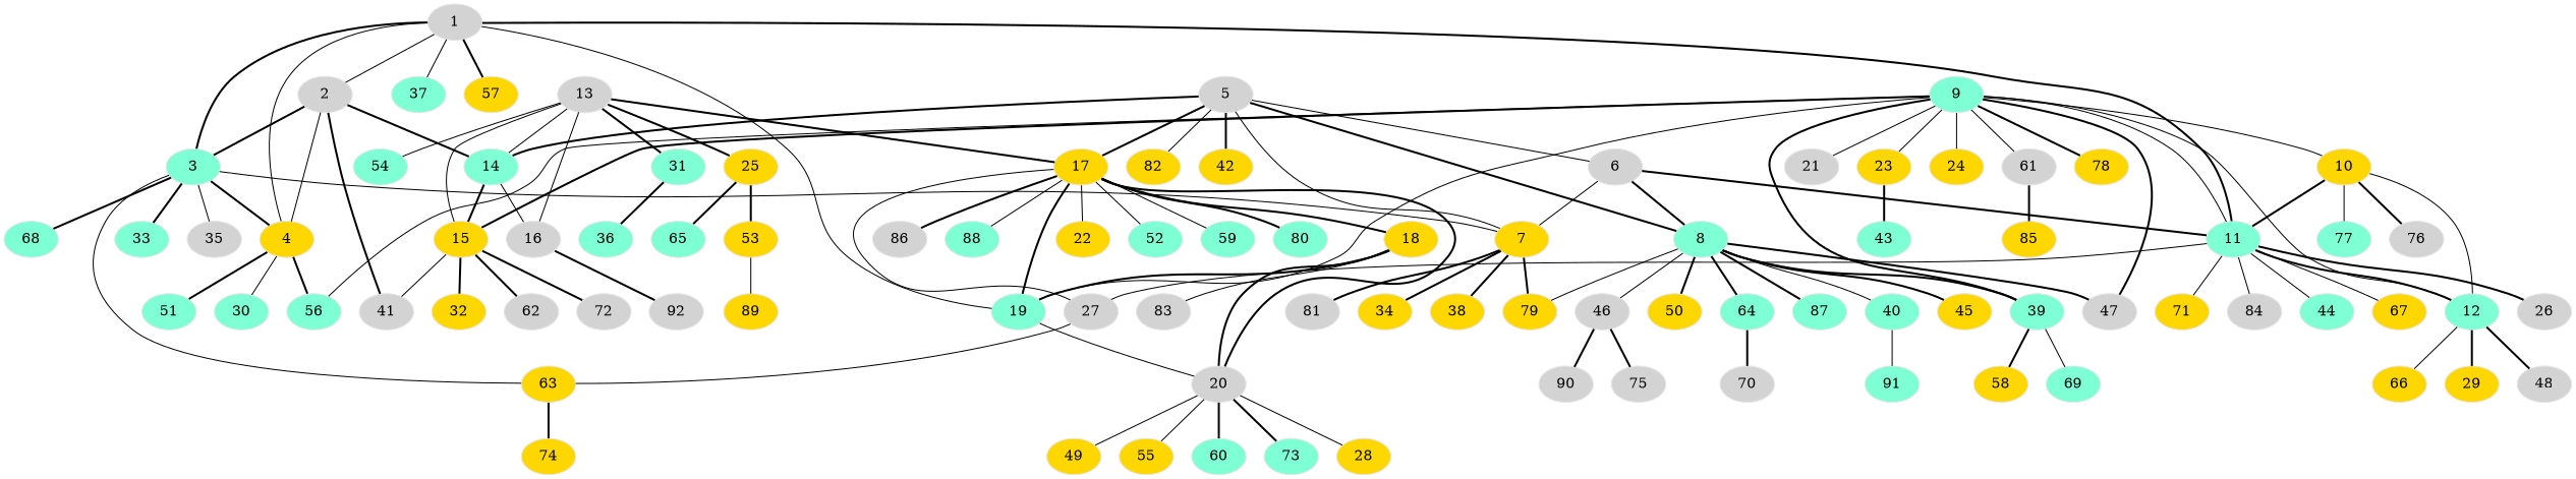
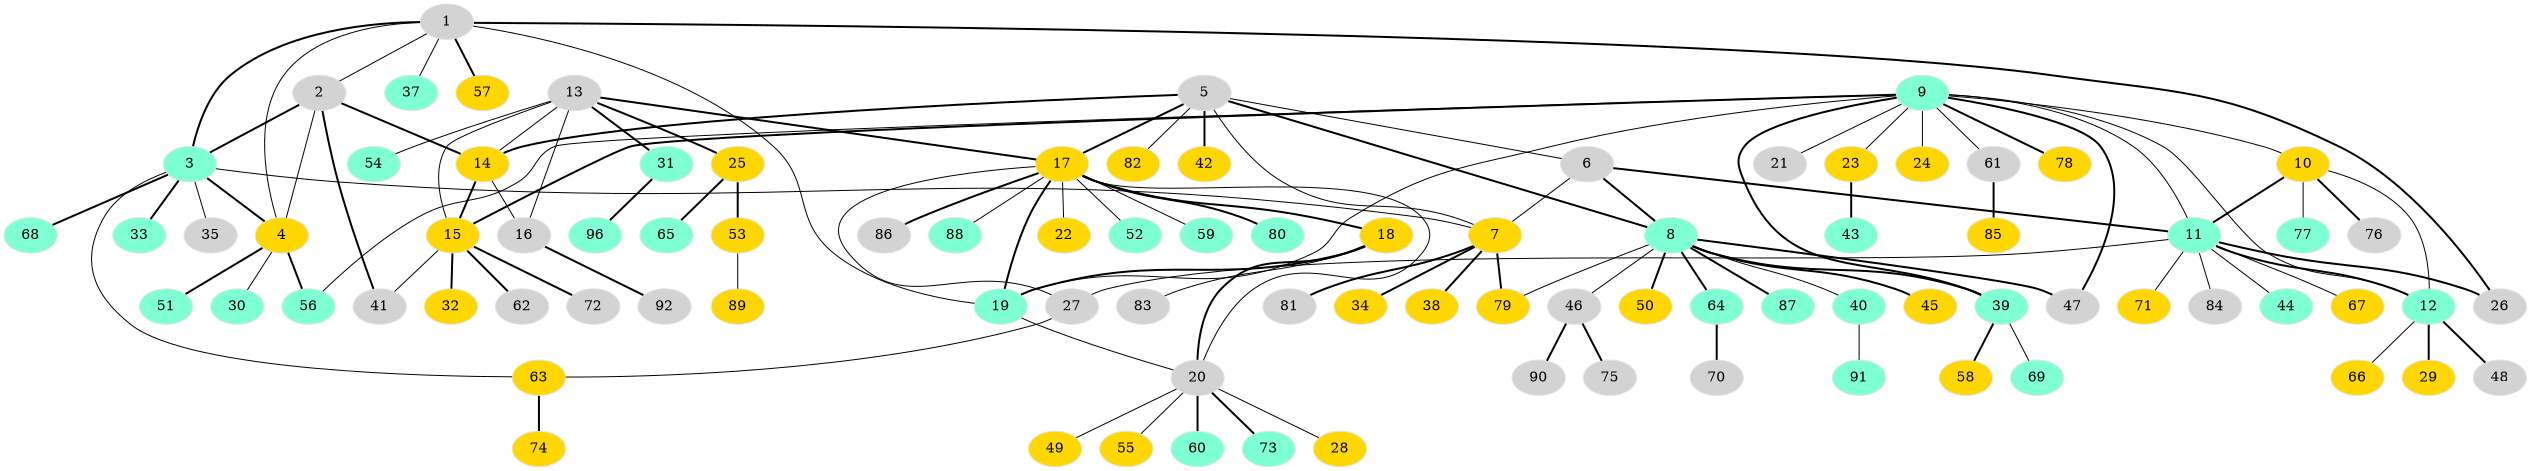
  graph {
    node [color=gray90 fillcolor=gold style=filled]
    edge [style=bold]
    1 [fillcolor=lightgrey]
    2 [fillcolor=lightgrey]
    3 [fillcolor=aquamarine]
    4
    11 [fillcolor=aquamarine]
    19 [fillcolor=aquamarine]
    37 [fillcolor=aquamarine]
    57
-   14 [fillcolor=aquamarine]
+   14
    41 [fillcolor=lightgrey]
    7
    33 [fillcolor=aquamarine]
    35 [fillcolor=lightgrey]
    63
    68 [fillcolor=aquamarine]
    30 [fillcolor=aquamarine]
    51 [fillcolor=aquamarine]
    56 [fillcolor=aquamarine]
    12 [fillcolor=aquamarine]
    26 [fillcolor=lightgrey]
    27 [fillcolor=lightgrey]
    44 [fillcolor=aquamarine]
    67
    71
    84 [fillcolor=lightgrey]
    20 [fillcolor=lightgrey]
    15
    16 [fillcolor=lightgrey]
    34
    38
    81 [fillcolor=lightgrey]
    79
    74
    5 [fillcolor=lightgrey]
    6 [fillcolor=lightgrey]
    8 [fillcolor=aquamarine]
    17
    42
    82
    39 [fillcolor=aquamarine]
    40 [fillcolor=aquamarine]
    45
    46 [fillcolor=lightgrey]
    47 [fillcolor=lightgrey]
    50
    64 [fillcolor=aquamarine]
    87 [fillcolor=aquamarine]
    18
    22
    52 [fillcolor=aquamarine]
    59 [fillcolor=aquamarine]
    80 [fillcolor=aquamarine]
    86 [fillcolor=lightgrey]
    88 [fillcolor=aquamarine]
    58
    69 [fillcolor=aquamarine]
    91 [fillcolor=aquamarine]
    75 [fillcolor=lightgrey]
    90 [fillcolor=lightgrey]
    70 [fillcolor=lightgrey]
    9 [fillcolor=aquamarine]
    10
    21 [fillcolor=lightgrey]
    23
    24
    61 [fillcolor=lightgrey]
    78
    76 [fillcolor=lightgrey]
    77 [fillcolor=aquamarine]
    29
    48 [fillcolor=lightgrey]
    66
    32
    62 [fillcolor=lightgrey]
    72 [fillcolor=lightgrey]
    43 [fillcolor=aquamarine]
    85
    13 [fillcolor=lightgrey]
    25
    31 [fillcolor=aquamarine]
    54 [fillcolor=aquamarine]
    92 [fillcolor=lightgrey]
    53
    65 [fillcolor=aquamarine]
-   36 [fillcolor=aquamarine]
+   36 [fillcolor=aquamarine label=96]
    83 [fillcolor=lightgrey]
    28
    49
    55
    60 [fillcolor=aquamarine]
    73 [fillcolor=aquamarine]
    89
    1 -- 2 [style=solid]
    1 -- 3
    1 -- 4 [style=solid]
-   1 -- 11
+   1 -- 26
    1 -- 19 [style=solid]
    1 -- 37 [style=solid]
    1 -- 57
    2 -- 3
    2 -- 4 [style=solid]
    2 -- 14
    2 -- 41
    3 -- 4
    3 -- 7 [style=solid]
    3 -- 33
    3 -- 35 [style=solid]
    3 -- 63 [style=solid]
    3 -- 68
    4 -- 30 [style=solid]
    4 -- 51
    4 -- 56
    11 -- 12
    11 -- 26
    11 -- 27 [style=solid]
    11 -- 44 [style=solid]
    11 -- 67 [style=solid]
    11 -- 71 [style=solid]
    11 -- 84 [style=solid]
    19 -- 20 [style=solid]
    14 -- 15
    14 -- 16 [style=solid]
    7 -- 34
    7 -- 38
    7 -- 81
    7 -- 79
    63 -- 74
    12 -- 29
    12 -- 48
    12 -- 66 [style=solid]
    27 -- 63 [style=solid]
    20 -- 28 [style=solid]
    20 -- 49 [style=solid]
    20 -- 55 [style=solid]
    20 -- 60
    20 -- 73
    15 -- 41 [style=solid]
    15 -- 32
    15 -- 62
    15 -- 72
    16 -- 92
    5 -- 14
    5 -- 7 [style=solid]
    5 -- 6 [style=solid]
    5 -- 8
    5 -- 17
    5 -- 42
    5 -- 82 [style=solid]
    6 -- 11
    6 -- 7 [style=solid]
    6 -- 8
    8 -- 79 [style=solid]
    8 -- 39
    8 -- 40 [style=solid]
    8 -- 45
    8 -- 46 [style=solid]
    8 -- 47
    8 -- 50
    8 -- 64
    8 -- 87
    17 -- 19
    17 -- 27 [style=solid]
-   17 -- 20
+   17 -- 20 [style=solid]
    17 -- 18
    17 -- 22 [style=solid]
    17 -- 52 [style=solid]
    17 -- 59 [style=solid]
    17 -- 80
    17 -- 86
    17 -- 88 [style=solid]
    39 -- 58
    39 -- 69 [style=solid]
    40 -- 91 [style=solid]
    46 -- 75
    46 -- 90
    64 -- 70
    18 -- 19
    18 -- 20
    18 -- 83 [style=solid]
    9 -- 11 [style=solid]
    9 -- 19 [style=solid]
    9 -- 56 [style=solid]
    9 -- 12 [style=solid]
    9 -- 15
    9 -- 39
    9 -- 47
    9 -- 10 [style=solid]
    9 -- 21 [style=solid]
    9 -- 23 [style=solid]
    9 -- 24 [style=solid]
    9 -- 61 [style=solid]
    9 -- 78
    10 -- 11
    10 -- 12 [style=solid]
    10 -- 76
    10 -- 77 [style=solid]
    23 -- 43
    61 -- 85
    13 -- 14 [style=solid]
    13 -- 15 [style=solid]
    13 -- 16 [style=solid]
    13 -- 17
    13 -- 25
    13 -- 31
    13 -- 54 [style=solid]
    25 -- 53
    25 -- 65
    31 -- 36
    53 -- 89 [style=solid]
  }
